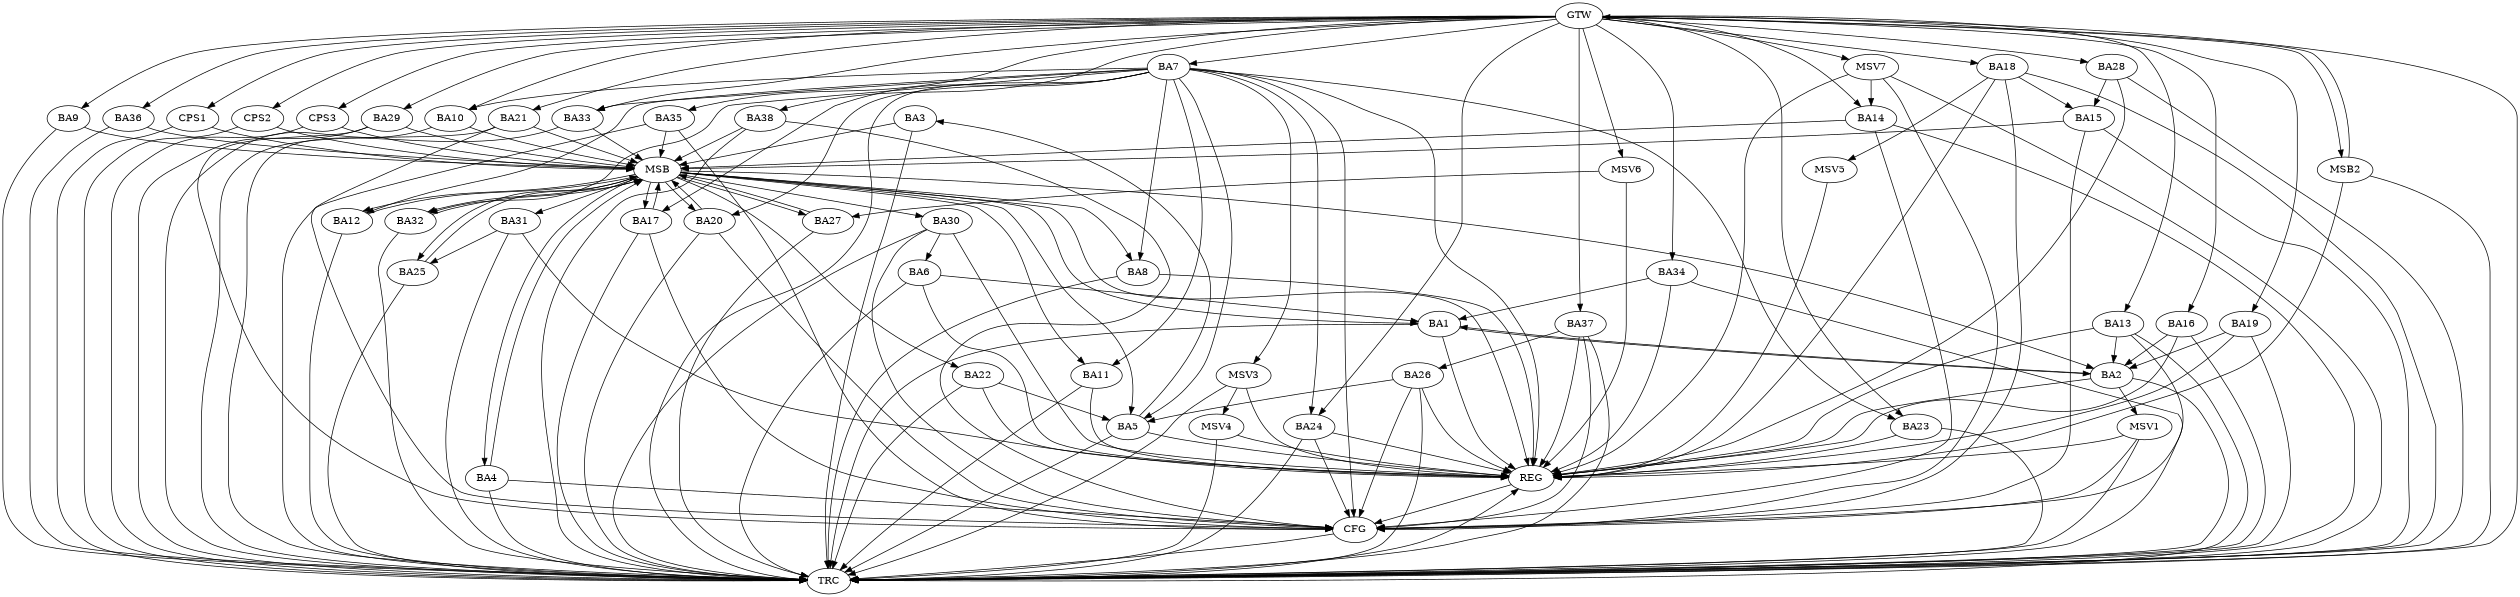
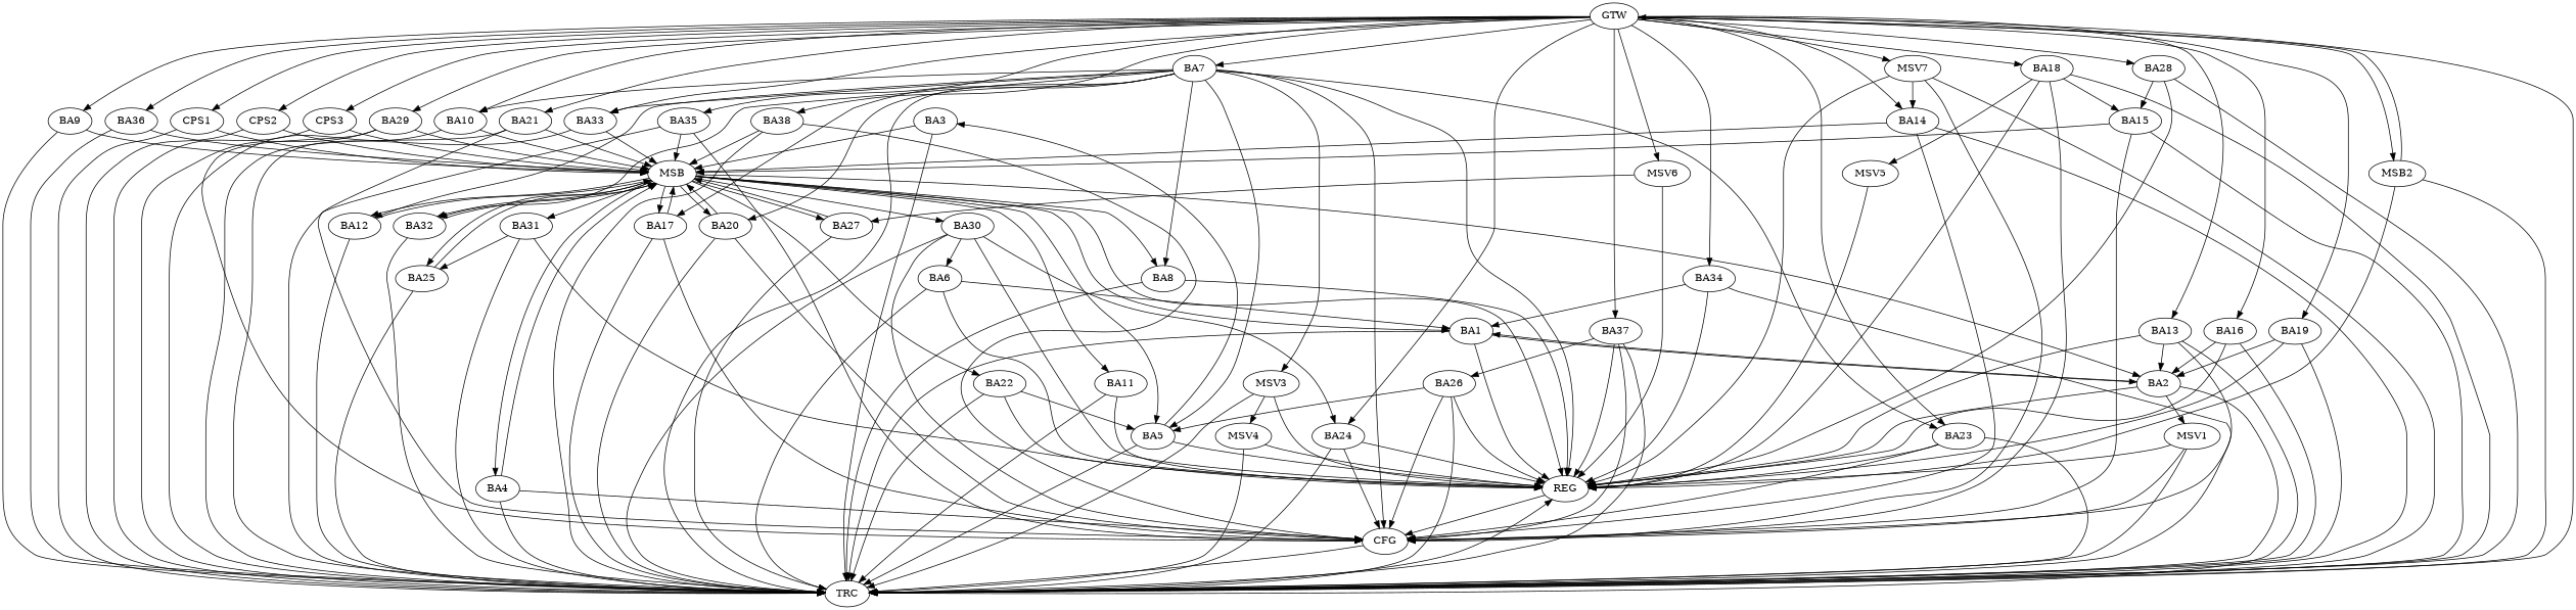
  strict digraph {
    n1 [label=BA1]
    n2 [label=BA2]
    n3 [label=REG]
    n4 [label=TRC]
    n5 [label=MSV1]
    n6 [label=CFG]
    n7 [label=BA3]
    n8 [label=MSB]
    n9 [label=BA4]
    n10 [label=BA5]
    n11 [label=BA8]
    n12 [label=BA11]
    n13 [label=BA12]
    n14 [label=BA17]
    n15 [label=BA20]
    n16 [label=BA32]
    n17 [label=BA22]
    n18 [label=BA25]
    n19 [label=BA27]
    n20 [label=BA30]
    n21 [label=BA31]
    n22 [label=BA6]
    n23 [label=BA7]
    n24 [label=BA10]
    n25 [label=BA23]
    n26 [label=BA24]
    n27 [label=BA33]
    n28 [label=MSV3]
    n29 [label=MSV4]
    n30 [label=BA9]
    n31 [label=BA13]
    n32 [label=BA14]
    n33 [label=BA15]
    n34 [label=BA16]
    n35 [label=BA18]
    n36 [label=MSV5]
    n37 [label=BA19]
    n38 [label=BA21]
    n39 [label=BA26]
    n40 [label=BA28]
    n41 [label=BA29]
    n42 [label=BA34]
    n43 [label=BA35]
    n44 [label=BA36]
    n45 [label=BA37]
    n46 [label=BA38]
    n47 [label=CPS1]
    n48 [label=CPS2]
    n49 [label=CPS3]
    n50 [label=GTW]
    n51 [label=MSB2]
    n52 [label=MSV6]
    n53 [label=MSV7]
    n1 -> n2
    n1 -> n3
    n1 -> n4
    n2 -> n1
    n2 -> n3
    n2 -> n4
    n2 -> n5
    n3 -> n6
    n4 -> n3
    n5 -> n3
    n5 -> n4
    n5 -> n6
    n6 -> n4
    n7 -> n4
    n7 -> n8
    n8 -> n1
    n8 -> n2
    n8 -> n3
    n8 -> n9
    n8 -> n10
    n8 -> n11
    n8 -> n12
    n8 -> n13
    n8 -> n14
    n8 -> n15
    n8 -> n16
    n8 -> n17
    n8 -> n18
    n8 -> n19
    n8 -> n20
    n8 -> n21
    n9 -> n4
    n9 -> n6
    n9 -> n8
    n10 -> n3
    n10 -> n4
    n10 -> n7
    n11 -> n3
    n11 -> n4
    n12 -> n3
    n12 -> n4
    n13 -> n4
    n13 -> n8
    n14 -> n4
    n14 -> n6
    n14 -> n8
    n15 -> n4
    n15 -> n6
    n15 -> n8
    n16 -> n4
    n16 -> n8
    n17 -> n3
    n17 -> n4
    n17 -> n10
    n18 -> n4
    n18 -> n8
    n19 -> n4
    n19 -> n8
    n20 -> n3
    n20 -> n4
    n20 -> n6
    n20 -> n22
    n21 -> n3
    n21 -> n4
    n21 -> n18
    n22 -> n1
    n22 -> n3
    n22 -> n4
    n23 -> n3
    n23 -> n4
    n23 -> n6
    n23 -> n10
    n23 -> n11
-   n23 -> n12
    n23 -> n13
    n23 -> n14
    n23 -> n15
    n23 -> n16
    n23 -> n24
    n23 -> n25
-   n23 -> n26
+   n20 -> n26
    n23 -> n27
    n23 -> n28
    n24 -> n4
    n24 -> n8
    n25 -> n3
    n25 -> n4
+   n25 -> n6
    n26 -> n3
    n26 -> n4
    n26 -> n6
    n27 -> n4
    n27 -> n8
    n28 -> n3
    n28 -> n4
    n28 -> n29
    n29 -> n3
    n29 -> n4
    n30 -> n4
    n30 -> n8
    n31 -> n2
    n31 -> n3
    n31 -> n4
    n31 -> n6
    n32 -> n4
    n32 -> n6
    n32 -> n8
    n33 -> n4
    n33 -> n6
    n33 -> n8
    n34 -> n2
    n34 -> n3
    n34 -> n4
    n35 -> n3
    n35 -> n4
    n35 -> n6
    n35 -> n33
    n35 -> n36
    n36 -> n3
    n37 -> n2
    n37 -> n3
    n37 -> n4
    n38 -> n4
    n38 -> n6
    n38 -> n8
    n39 -> n3
    n39 -> n4
    n39 -> n6
    n39 -> n10
    n40 -> n3
    n40 -> n4
    n40 -> n33
    n41 -> n4
    n41 -> n6
    n41 -> n8
    n42 -> n1
    n42 -> n3
    n42 -> n4
    n43 -> n4
    n43 -> n6
    n43 -> n8
    n44 -> n4
    n44 -> n8
    n45 -> n3
    n45 -> n4
    n45 -> n6
    n45 -> n39
    n46 -> n4
    n46 -> n6
    n46 -> n8
    n47 -> n4
    n47 -> n8
    n48 -> n4
    n48 -> n8
    n49 -> n4
    n49 -> n8
    n50 -> n4
    n50 -> n23
    n50 -> n24
    n50 -> n25
    n50 -> n26
    n50 -> n27
    n50 -> n30
    n50 -> n31
    n50 -> n32
    n50 -> n34
    n50 -> n35
    n50 -> n37
    n50 -> n38
    n50 -> n40
    n50 -> n41
    n50 -> n42
    n50 -> n43
    n50 -> n44
    n50 -> n45
    n50 -> n46
    n50 -> n47
    n50 -> n48
    n50 -> n49
    n50 -> n51
    n50 -> n52
    n50 -> n53
    n51 -> n3
    n51 -> n4
    n51 -> n50
    n52 -> n3
    n52 -> n19
    n53 -> n3
    n53 -> n4
    n53 -> n6
    n53 -> n32
  }
